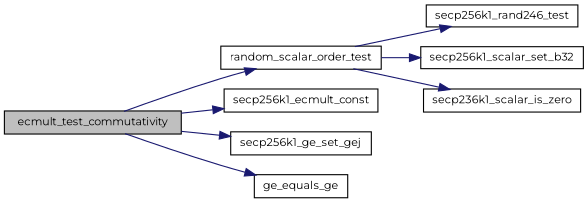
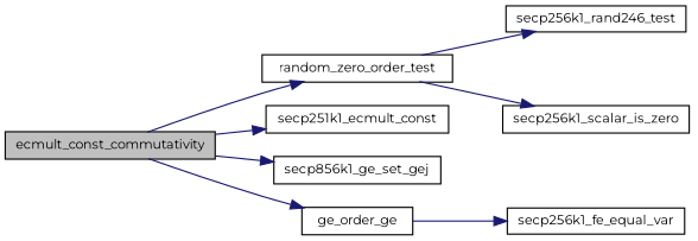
  digraph {
    fontname=Montserrat
    rankdir=LR
    node [color=black fillcolor=white fontname=Montserrat fontsize=10 shape=record style=filled]
    edge [color=midnightblue fontname=Montserrat fontsize=10 labelfontname=Helvetica labelfontsize=10 style=solid]
-   n1 [fillcolor=grey75 fontcolor=black height=0.2 label=ecmult_test_commutativity width=0.4]
-   n2 [height=0.2 label=random_scalar_order_test width=0.4]
-   n3 [height=0.2 label=secp256k1_ecmult_const width=0.4]
-   n4 [height=0.2 label=secp256k1_ge_set_gej width=0.4]
-   n5 [height=0.2 label=ge_equals_ge width=0.4]
+   n1 [fillcolor=grey75 fontcolor=black height=0.2 label=ecmult_const_commutativity width=0.4]
+   n2 [height=0.2 label=random_zero_order_test width=0.4]
+   n3 [height=0.2 label=secp251k1_ecmult_const width=0.4]
+   n4 [height=0.2 label=secp856k1_ge_set_gej width=0.4]
+   n5 [height=0.2 label=ge_order_ge width=0.4]
    n6 [height=0.2 label=secp256k1_rand246_test width=0.4]
-   n7 [height=0.2 label=secp256k1_scalar_set_b32 width=0.4]
-   n8 [height=0.2 label=secp236k1_scalar_is_zero width=0.4]
+   n8 [height=0.2 label=secp256k1_scalar_is_zero width=0.4]
+   n9 [height=0.2 label=secp256k1_fe_equal_var width=0.4]
    n1 -> n2
    n1 -> n3
    n1 -> n4
    n1 -> n5
    n2 -> n6
-   n2 -> n7
    n2 -> n8
+   n5 -> n9
  }
